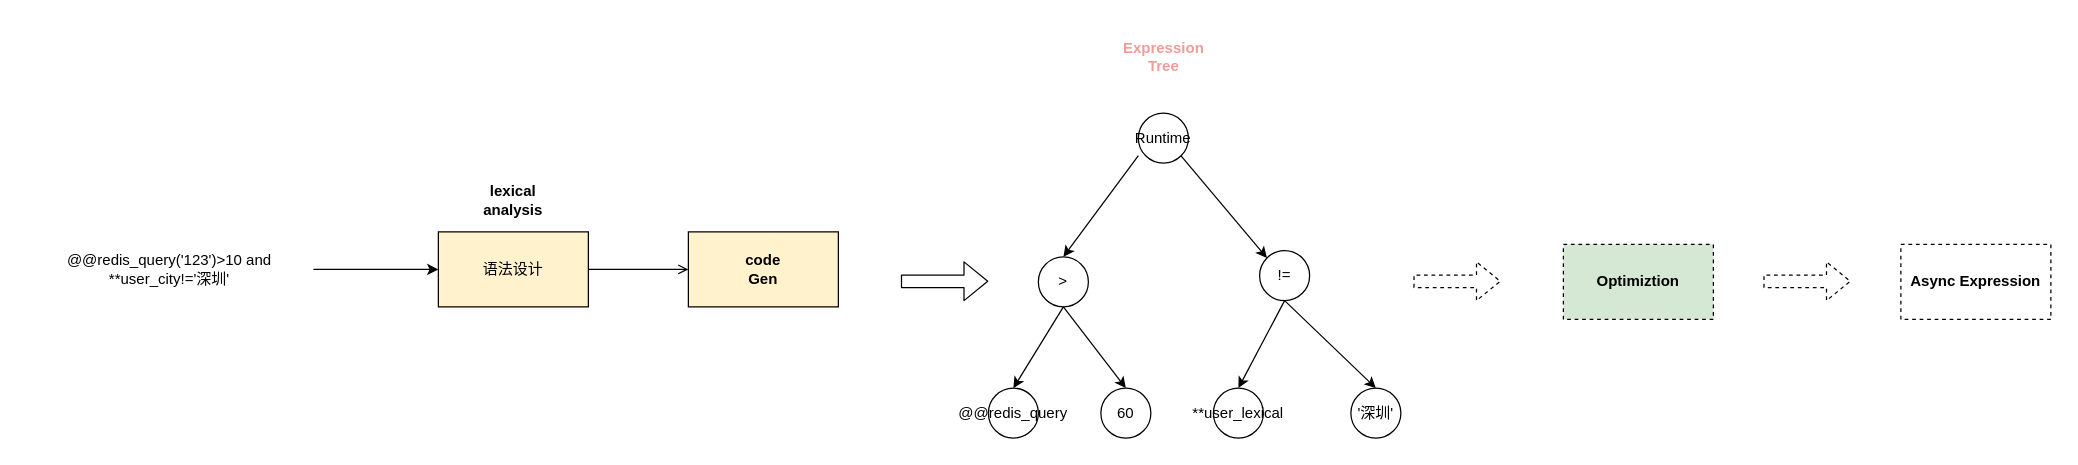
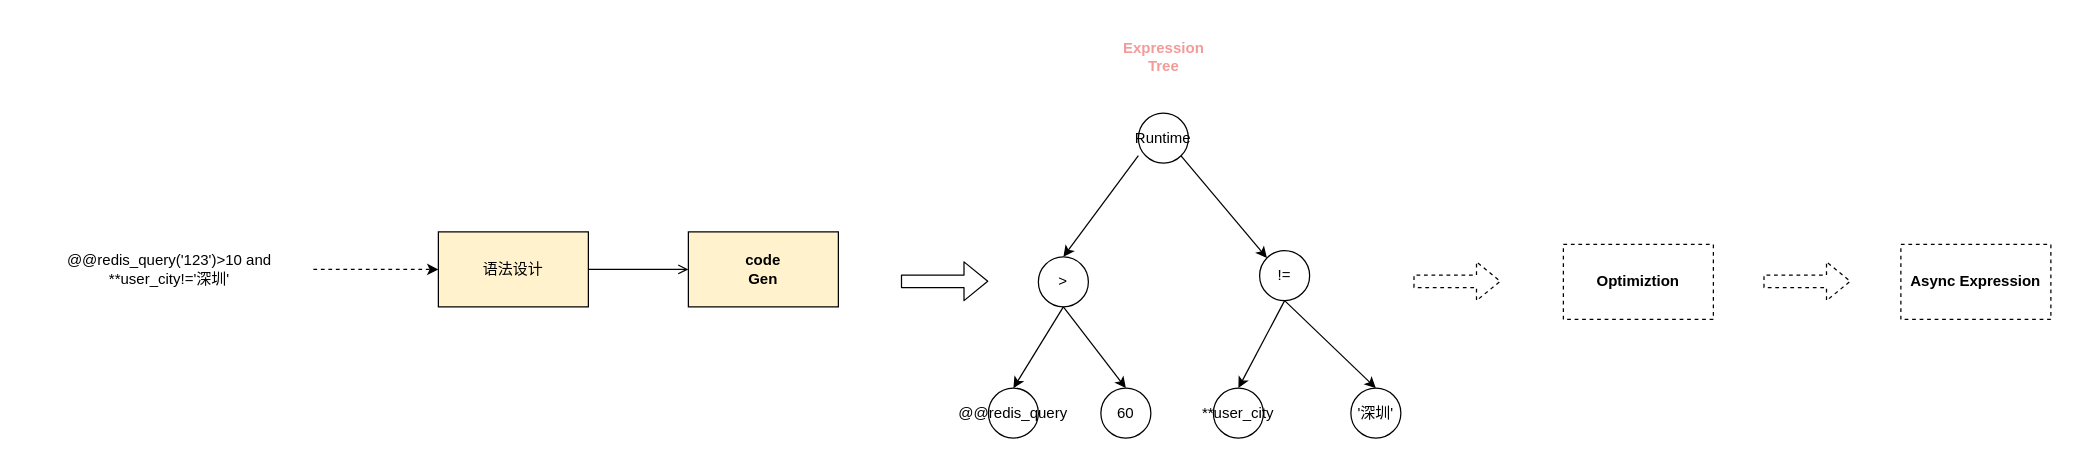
  <mxCell id="0" />
  <mxCell id="1" parent="0" />
- <mxCell id="2" value="" style="edgeStyle=orthogonalEdgeStyle;rounded=0;orthogonalLoop=1;jettySize=auto;html=1;" edge="1" parent="1" source="3" target="5"><mxGeometry relative="1" as="geometry" /></mxCell>
+ <mxCell id="2" value="" style="edgeStyle=orthogonalEdgeStyle;rounded=0;orthogonalLoop=1;jettySize=auto;html=1;dashed=1;" edge="1" parent="1" source="3" target="5"><mxGeometry relative="1" as="geometry" /></mxCell>
  <mxCell id="3" value="@@redis_query('123')&amp;gt;10 and **user_city!='深圳'" style="text;html=1;strokeColor=none;fillColor=none;align=center;verticalAlign=middle;whiteSpace=wrap;rounded=0;" vertex="1" parent="1"><mxGeometry x="20" y="180" width="230" height="70" as="geometry" /></mxCell>
  <mxCell id="4" value="" style="edgeStyle=orthogonalEdgeStyle;rounded=0;orthogonalLoop=1;jettySize=auto;html=1;endArrow=open;" edge="1" parent="1" source="5" target="7"><mxGeometry relative="1" as="geometry" /></mxCell>
  <mxCell id="5" value="语法设计" style="whiteSpace=wrap;html=1;fillColor=#fff2cc;" vertex="1" parent="1"><mxGeometry x="350" y="185" width="120" height="60" as="geometry" /></mxCell>
- <mxCell id="6" value="&lt;b&gt;lexical analysis&lt;/b&gt;" style="text;html=1;strokeColor=none;fillColor=none;align=center;verticalAlign=middle;whiteSpace=wrap;rounded=0;" vertex="1" parent="1"><mxGeometry x="380" y="150" width="60" height="20" as="geometry" /></mxCell>
  <mxCell id="7" value="&lt;b&gt;code&lt;br&gt;Gen&lt;/b&gt;" style="whiteSpace=wrap;html=1;fillColor=#fff2cc;" vertex="1" parent="1"><mxGeometry x="550" y="185" width="120" height="60" as="geometry" /></mxCell>
  <mxCell id="8" value="&lt;b&gt;&lt;br&gt;&lt;/b&gt;" style="text;html=1;strokeColor=none;fillColor=none;align=center;verticalAlign=middle;whiteSpace=wrap;rounded=0;" vertex="1" parent="1"><mxGeometry x="580" y="145" width="60" height="30" as="geometry" /></mxCell>
  <mxCell id="9" value="Runtime" style="ellipse;whiteSpace=wrap;html=1;aspect=fixed;" vertex="1" parent="1"><mxGeometry x="910" y="90" width="40" height="40" as="geometry" /></mxCell>
  <mxCell id="10" value="&amp;gt;" style="ellipse;whiteSpace=wrap;html=1;aspect=fixed;" vertex="1" parent="1"><mxGeometry x="830" y="205" width="40" height="40" as="geometry" /></mxCell>
  <mxCell id="11" value="!=" style="ellipse;whiteSpace=wrap;html=1;aspect=fixed;" vertex="1" parent="1"><mxGeometry x="1007" y="200" width="40" height="40" as="geometry" /></mxCell>
  <mxCell id="12" value="@@redis_query" style="ellipse;whiteSpace=wrap;html=1;aspect=fixed;" vertex="1" parent="1"><mxGeometry x="790" y="310" width="40" height="40" as="geometry" /></mxCell>
  <mxCell id="13" value="60" style="ellipse;whiteSpace=wrap;html=1;aspect=fixed;" vertex="1" parent="1"><mxGeometry x="880" y="310" width="40" height="40" as="geometry" /></mxCell>
- <mxCell id="14" value="**user_lexical" style="ellipse;whiteSpace=wrap;html=1;aspect=fixed;" vertex="1" parent="1"><mxGeometry x="970" y="310" width="40" height="40" as="geometry" /></mxCell>
+ <mxCell id="14" value="**user_city" style="ellipse;whiteSpace=wrap;html=1;aspect=fixed;" vertex="1" parent="1"><mxGeometry x="970" y="310" width="40" height="40" as="geometry" /></mxCell>
  <mxCell id="15" value="'深圳'" style="ellipse;whiteSpace=wrap;html=1;aspect=fixed;" vertex="1" parent="1"><mxGeometry x="1080" y="310" width="40" height="40" as="geometry" /></mxCell>
  <mxCell id="16" value="" style="endArrow=classic;html=1;exitX=0.5;exitY=1;exitDx=0;exitDy=0;entryX=0.5;entryY=0;entryDx=0;entryDy=0;" edge="1" parent="1" source="10" target="12"><mxGeometry width="50" height="50" relative="1" as="geometry"><mxPoint x="570" y="330" as="sourcePoint" /><mxPoint x="620" y="280" as="targetPoint" /></mxGeometry></mxCell>
  <mxCell id="17" value="" style="endArrow=classic;html=1;exitX=0.5;exitY=1;exitDx=0;exitDy=0;entryX=0.5;entryY=0;entryDx=0;entryDy=0;" edge="1" parent="1" source="10" target="13"><mxGeometry width="50" height="50" relative="1" as="geometry"><mxPoint x="850" y="255" as="sourcePoint" /><mxPoint x="820" y="320" as="targetPoint" /></mxGeometry></mxCell>
  <mxCell id="18" value="" style="endArrow=classic;html=1;exitX=0.5;exitY=1;exitDx=0;exitDy=0;entryX=0.5;entryY=0;entryDx=0;entryDy=0;" edge="1" parent="1" source="11" target="15"><mxGeometry width="50" height="50" relative="1" as="geometry"><mxPoint x="1070" y="245" as="sourcePoint" /><mxPoint x="1120" y="310" as="targetPoint" /></mxGeometry></mxCell>
  <mxCell id="19" value="" style="endArrow=classic;html=1;exitX=0.5;exitY=1;exitDx=0;exitDy=0;entryX=0.5;entryY=0;entryDx=0;entryDy=0;" edge="1" parent="1" source="11" target="14"><mxGeometry width="50" height="50" relative="1" as="geometry"><mxPoint x="1050" y="245" as="sourcePoint" /><mxPoint x="1110" y="320" as="targetPoint" /></mxGeometry></mxCell>
  <mxCell id="20" value="" style="endArrow=classic;html=1;exitX=0;exitY=0.85;exitDx=0;exitDy=0;entryX=0.5;entryY=0;entryDx=0;entryDy=0;exitPerimeter=0;" edge="1" parent="1" source="9" target="10"><mxGeometry width="50" height="50" relative="1" as="geometry"><mxPoint x="900" y="130" as="sourcePoint" /><mxPoint x="860" y="195" as="targetPoint" /></mxGeometry></mxCell>
  <mxCell id="21" value="" style="endArrow=classic;html=1;exitX=1;exitY=1;exitDx=0;exitDy=0;entryX=0;entryY=0;entryDx=0;entryDy=0;" edge="1" parent="1" source="9" target="11"><mxGeometry width="50" height="50" relative="1" as="geometry"><mxPoint x="920" y="134" as="sourcePoint" /><mxPoint x="860" y="215" as="targetPoint" /></mxGeometry></mxCell>
  <mxCell id="22" value="" style="shape=flexArrow;endArrow=classic;html=1;" edge="1" parent="1"><mxGeometry width="50" height="50" relative="1" as="geometry"><mxPoint x="720" y="224.5" as="sourcePoint" /><mxPoint x="790" y="224.5" as="targetPoint" /></mxGeometry></mxCell>
  <mxCell id="23" value="&lt;b&gt;&lt;font color=&quot;#f19c99&quot;&gt;Expression&lt;br&gt;Tree&lt;/font&gt;&lt;/b&gt;" style="text;html=1;strokeColor=none;fillColor=none;align=center;verticalAlign=middle;whiteSpace=wrap;rounded=0;" vertex="1" parent="1"><mxGeometry x="863.5" y="20" width="133" height="50" as="geometry" /></mxCell>
  <mxCell id="24" value="" style="shape=flexArrow;endArrow=classic;html=1;dashed=1;" edge="1" parent="1"><mxGeometry width="50" height="50" relative="1" as="geometry"><mxPoint x="1130" y="224.5" as="sourcePoint" /><mxPoint x="1200" y="224.5" as="targetPoint" /></mxGeometry></mxCell>
- <mxCell id="25" value="&lt;b&gt;Optimiztion&lt;/b&gt;" style="whiteSpace=wrap;html=1;dashed=1;fillColor=#d5e8d4;" vertex="1" parent="1"><mxGeometry x="1250" y="195" width="120" height="60" as="geometry" /></mxCell>
+ <mxCell id="25" value="&lt;b&gt;Optimiztion&lt;/b&gt;" style="whiteSpace=wrap;html=1;dashed=1;" vertex="1" parent="1"><mxGeometry x="1250" y="195" width="120" height="60" as="geometry" /></mxCell>
  <mxCell id="26" value="" style="shape=flexArrow;endArrow=classic;html=1;dashed=1;" edge="1" parent="1"><mxGeometry width="50" height="50" relative="1" as="geometry"><mxPoint x="1410" y="224.5" as="sourcePoint" /><mxPoint x="1480" y="224.5" as="targetPoint" /></mxGeometry></mxCell>
  <mxCell id="27" value="&lt;b&gt;Async Expression&lt;/b&gt;" style="whiteSpace=wrap;html=1;dashed=1;" vertex="1" parent="1"><mxGeometry x="1520" y="195" width="120" height="60" as="geometry" /></mxCell>
